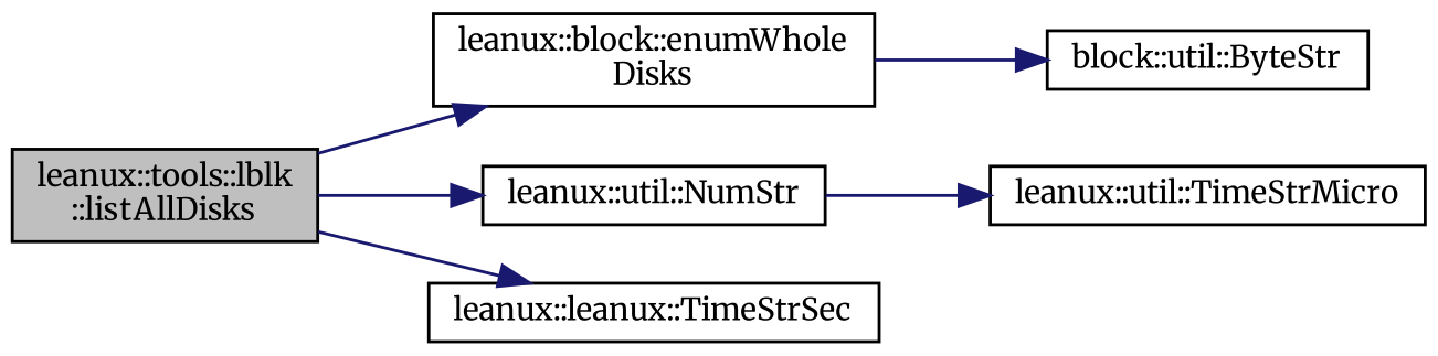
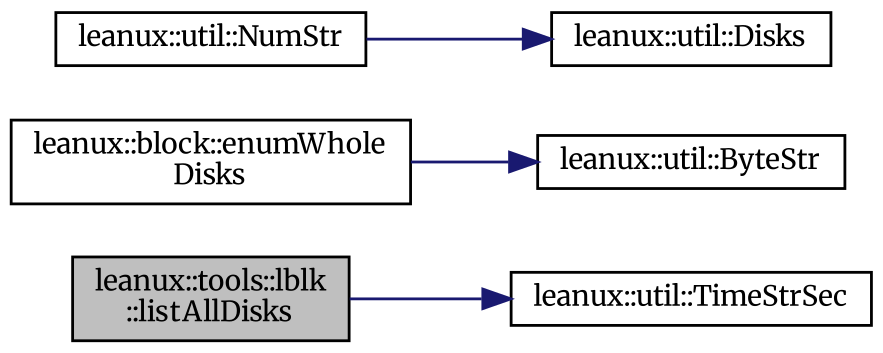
  digraph {
    fontname=Merriweather
    rankdir=LR
    node [color=black fontname=Merriweather fontsize=10 shape=record]
    edge [color=midnightblue fontname=Merriweather fontsize=10 labelfontname=Helvetica labelfontsize=10 style=solid]
    n1 [fillcolor=grey75 fontcolor=black height=0.2 label="leanux::tools::lblk\l::listAllDisks" style=filled width=0.4]
    n2 [height=0.2 label="leanux::block::enumWhole\lDisks" width=0.4]
    n3 [height=0.2 label="leanux::util::NumStr" width=0.4]
-   n4 [height=0.2 label="leanux::leanux::TimeStrSec" width=0.4]
-   n5 [height=0.2 label="block::util::ByteStr" width=0.4]
-   n6 [height=0.2 label="leanux::util::TimeStrMicro" width=0.4]
-   n1 -> n2
-   n1 -> n3
+   n4 [height=0.2 label="leanux::util::TimeStrSec" width=0.4]
+   n5 [height=0.2 label="leanux::util::ByteStr" width=0.4]
+   n6 [height=0.2 label="leanux::util::Disks" width=0.4]
    n1 -> n4
    n2 -> n5
    n3 -> n6
  }
